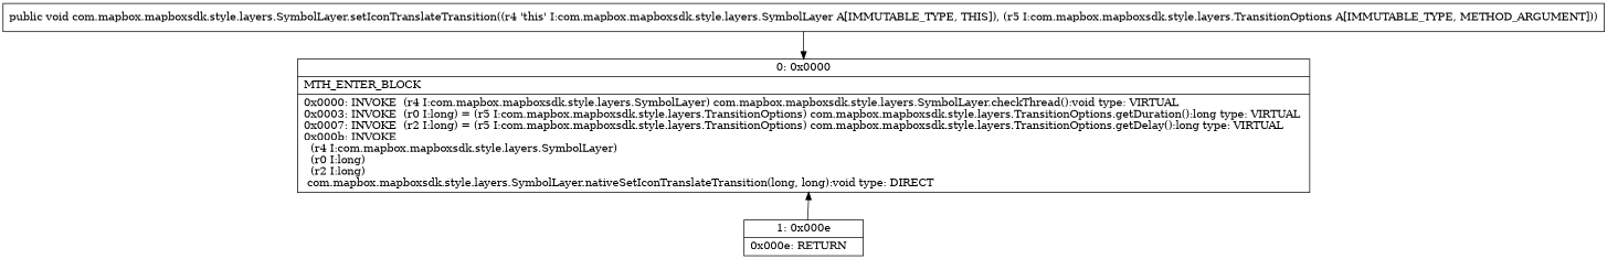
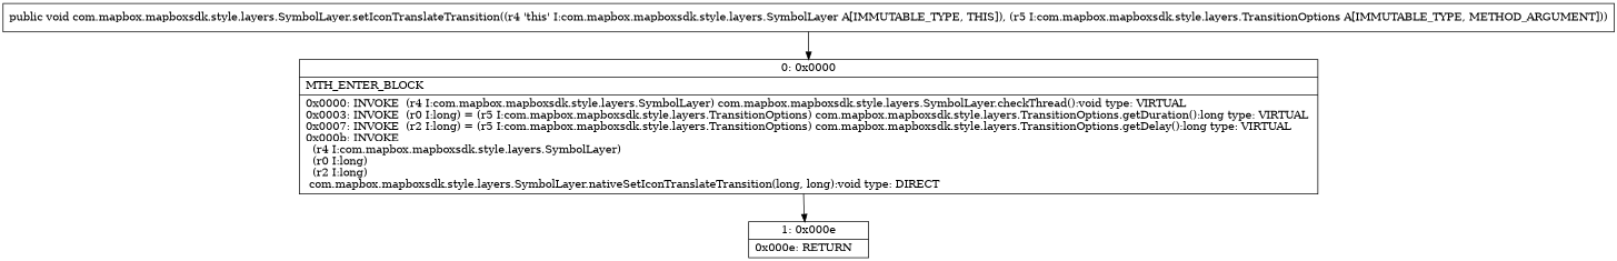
  digraph {
    node [shape=record]
    n1 [label="{0\:\ 0x0000|MTH_ENTER_BLOCK\l|0x0000: INVOKE  (r4 I:com.mapbox.mapboxsdk.style.layers.SymbolLayer) com.mapbox.mapboxsdk.style.layers.SymbolLayer.checkThread():void type: VIRTUAL \l0x0003: INVOKE  (r0 I:long) = (r5 I:com.mapbox.mapboxsdk.style.layers.TransitionOptions) com.mapbox.mapboxsdk.style.layers.TransitionOptions.getDuration():long type: VIRTUAL \l0x0007: INVOKE  (r2 I:long) = (r5 I:com.mapbox.mapboxsdk.style.layers.TransitionOptions) com.mapbox.mapboxsdk.style.layers.TransitionOptions.getDelay():long type: VIRTUAL \l0x000b: INVOKE  \l  (r4 I:com.mapbox.mapboxsdk.style.layers.SymbolLayer)\l  (r0 I:long)\l  (r2 I:long)\l com.mapbox.mapboxsdk.style.layers.SymbolLayer.nativeSetIconTranslateTransition(long, long):void type: DIRECT \l}"]
    n2 [label="{1\:\ 0x000e|0x000e: RETURN   \l}"]
    n3 [label="{public void com.mapbox.mapboxsdk.style.layers.SymbolLayer.setIconTranslateTransition((r4 'this' I:com.mapbox.mapboxsdk.style.layers.SymbolLayer A[IMMUTABLE_TYPE, THIS]), (r5 I:com.mapbox.mapboxsdk.style.layers.TransitionOptions A[IMMUTABLE_TYPE, METHOD_ARGUMENT])) }"]
-   n2 -> n1
+   n1 -> n2
    n3 -> n1
  }
